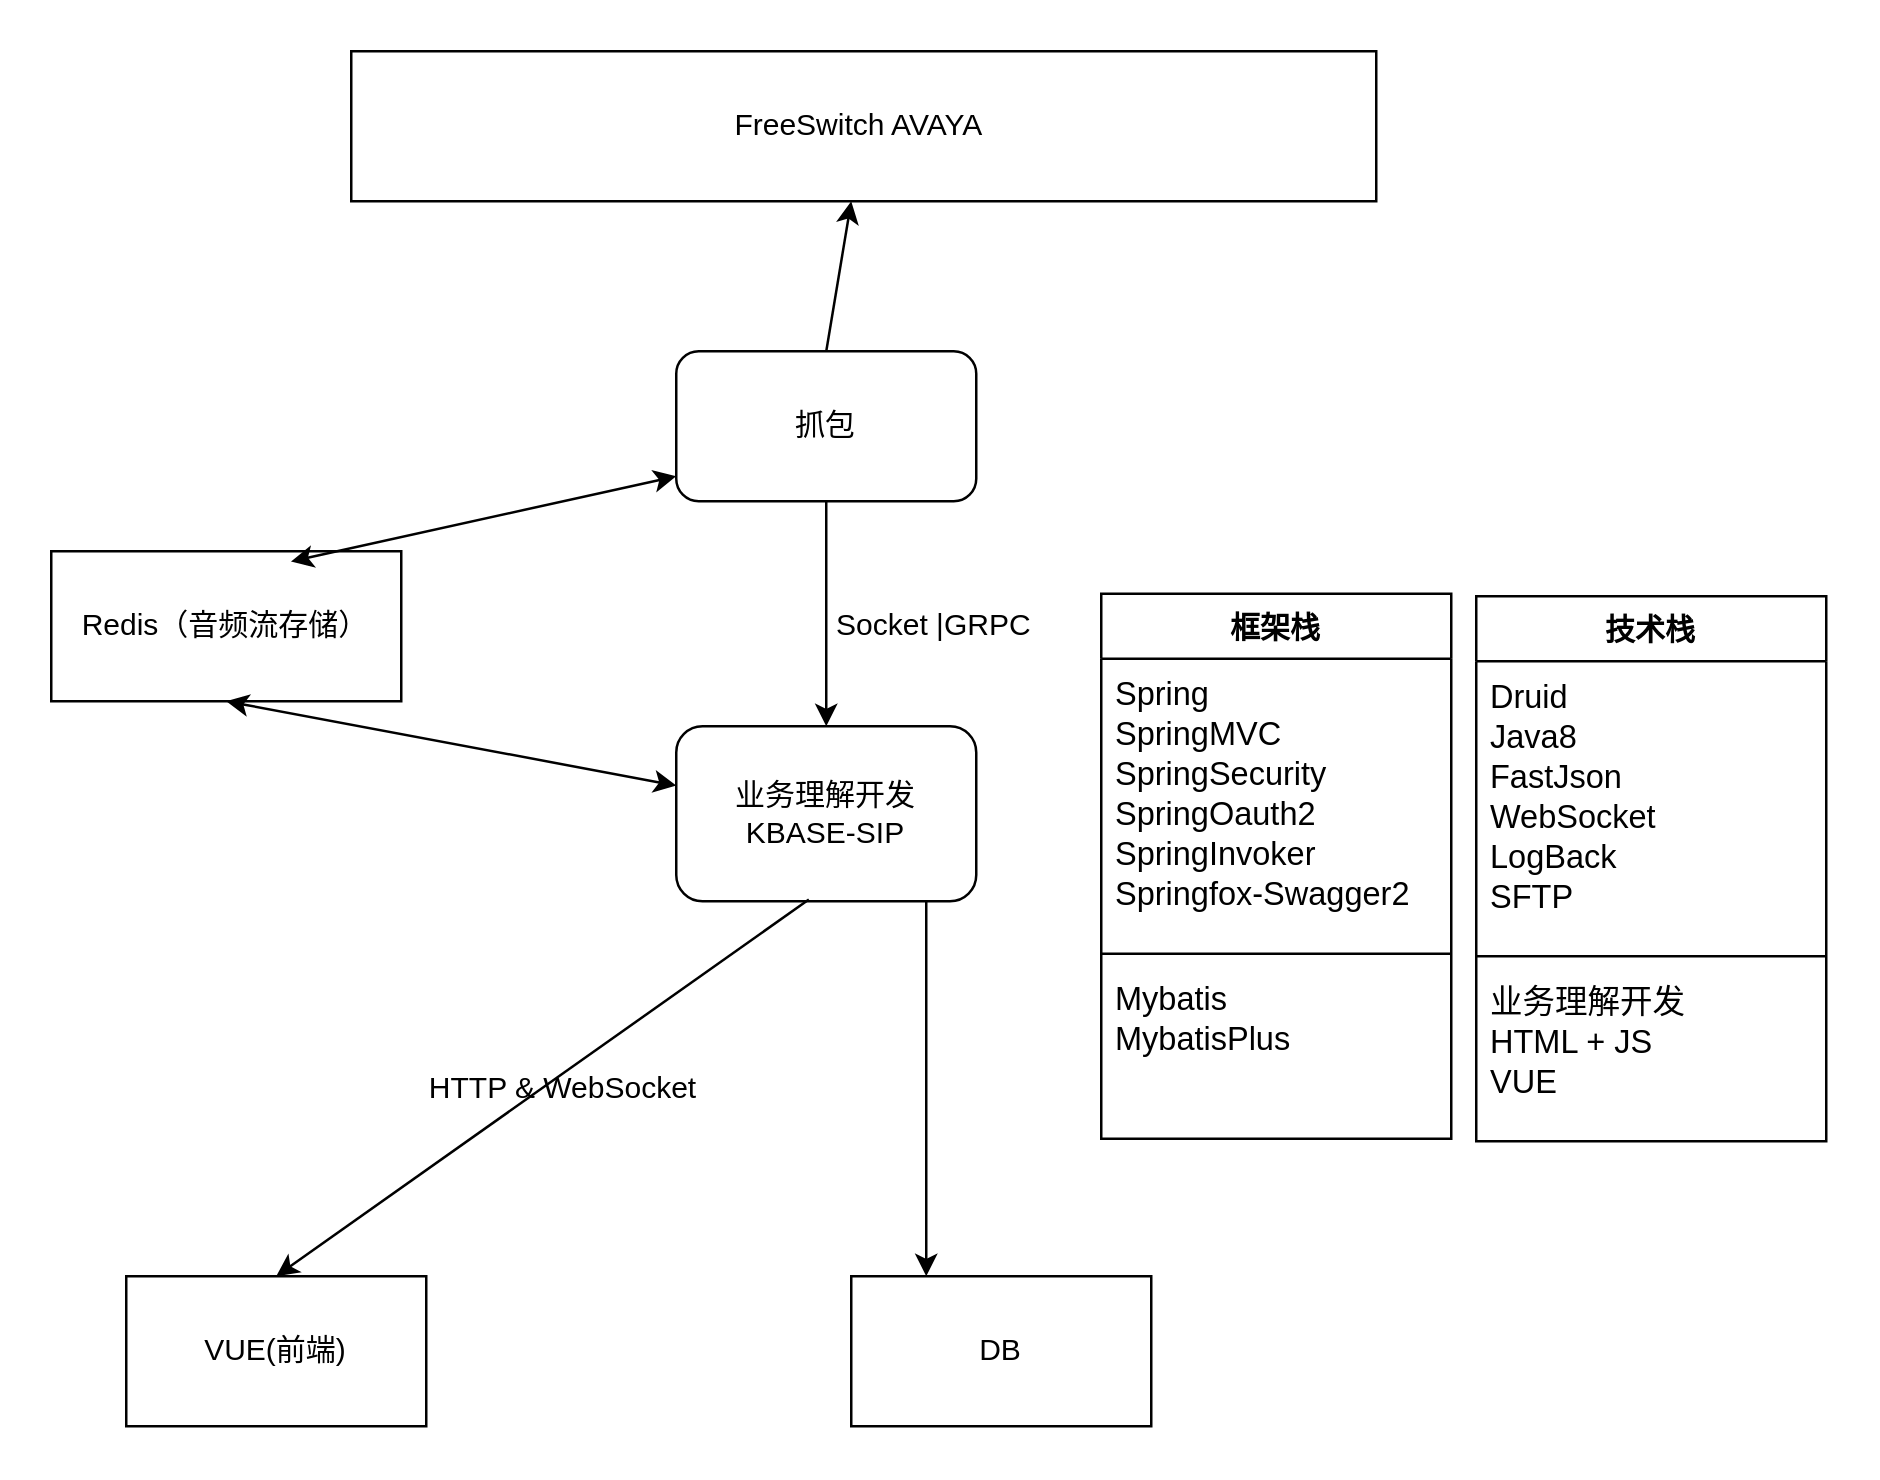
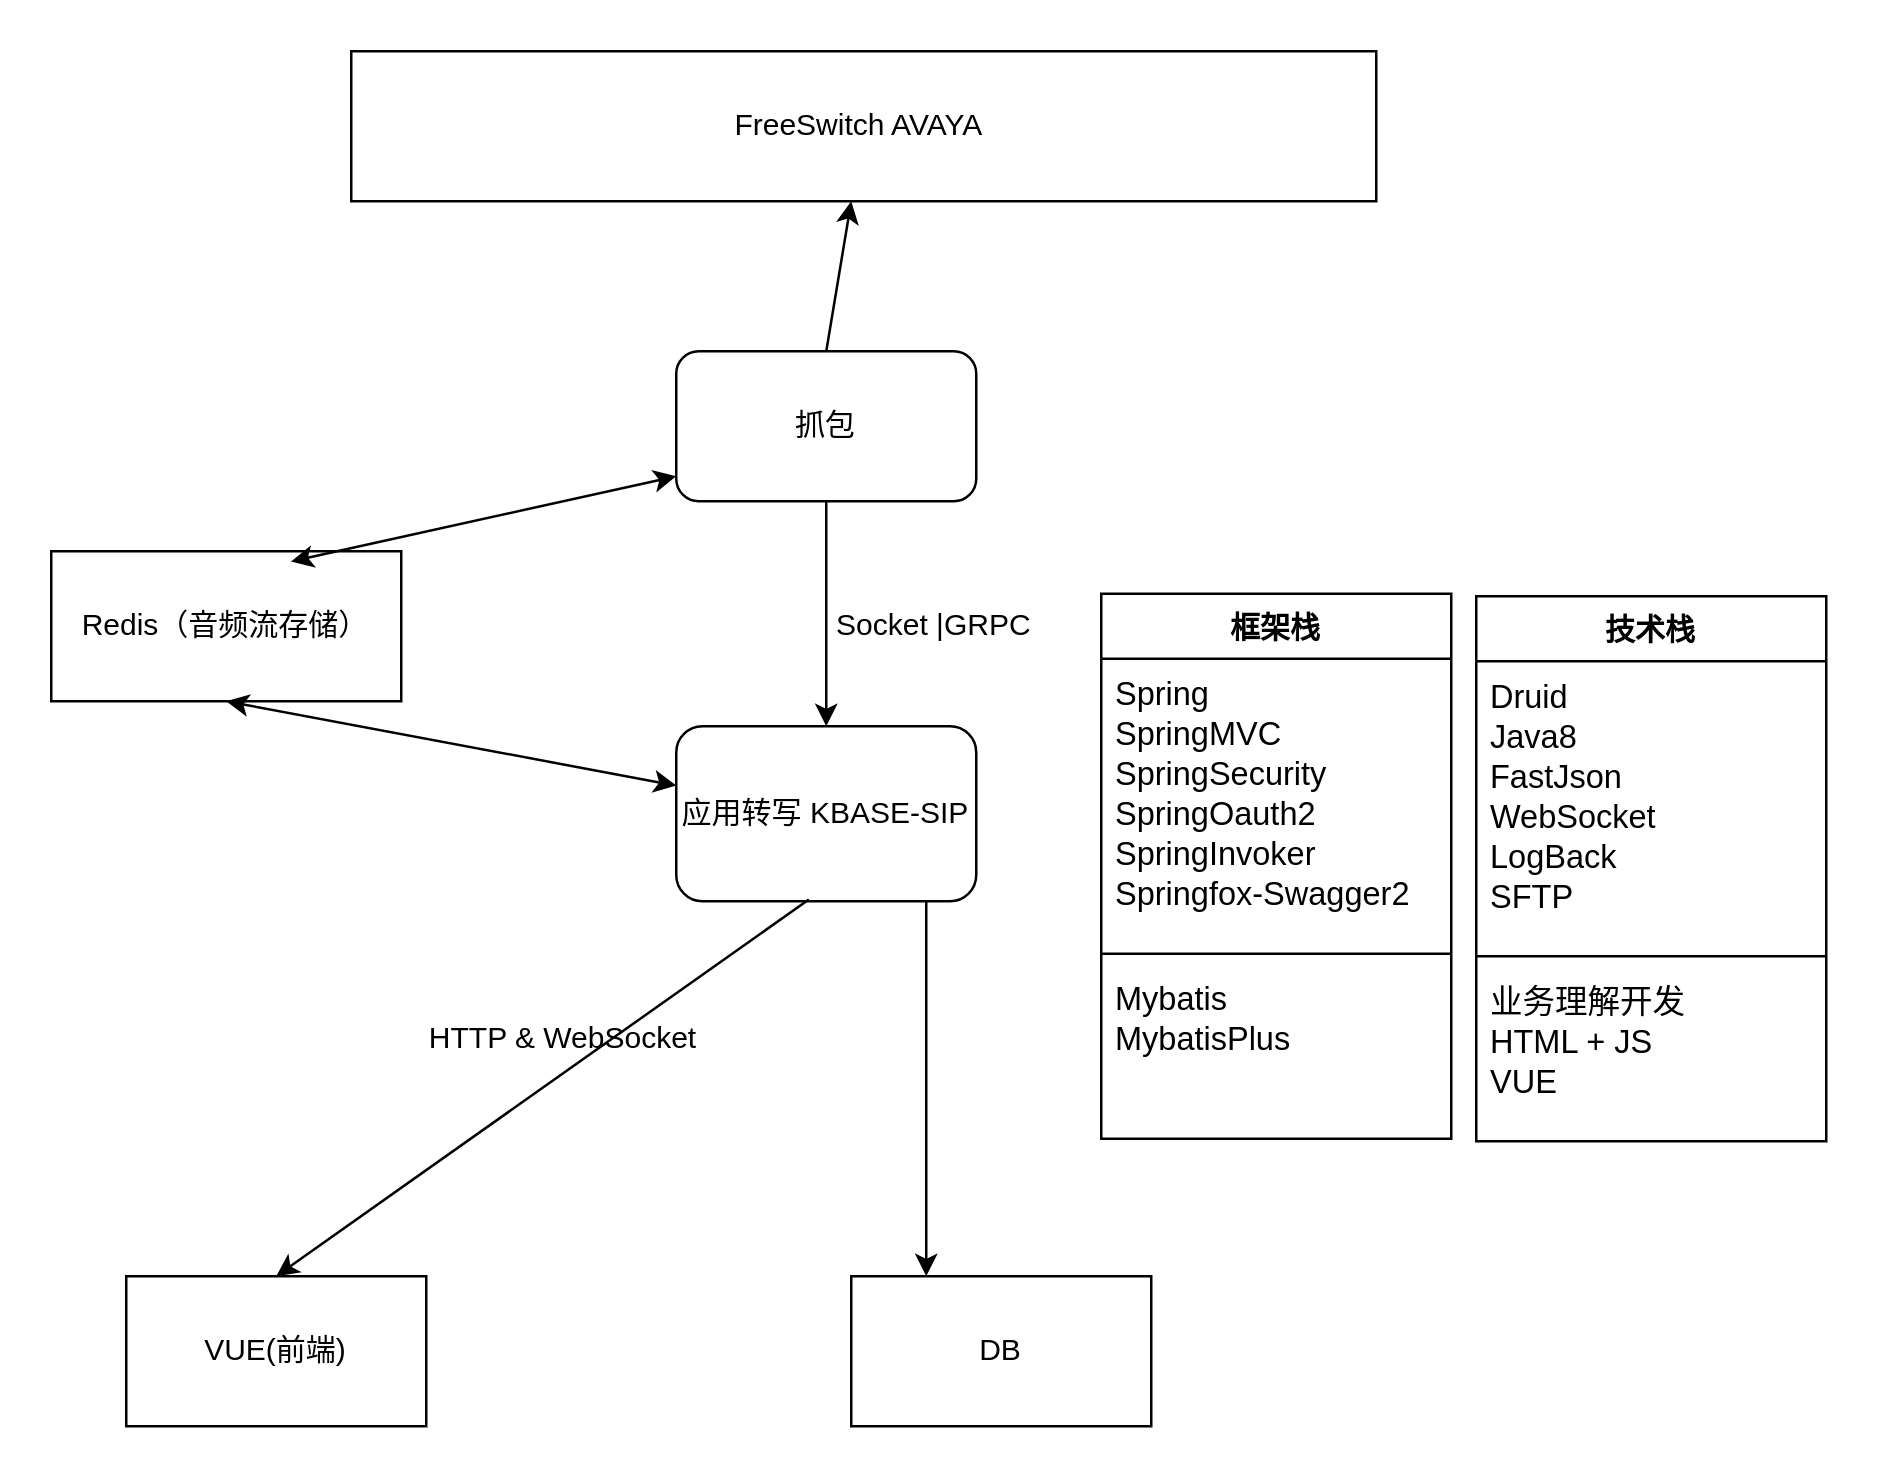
  <mxCell id="0" />
  <mxCell id="1" parent="0" />
  <mxCell id="2" value="" parent="1" style="edgeStyle=orthogonalEdgeStyle;rounded=0;orthogonalLoop=1;jettySize=auto;html=1;" edge="1" source="3" target="4"><mxGeometry as="geometry" relative="1" /></mxCell>
  <mxCell id="3" value="抓包" parent="1" style="rounded=1;whiteSpace=wrap;html=1;" vertex="1"><mxGeometry as="geometry" x="270" y="140" width="120" height="60" /></mxCell>
- <mxCell id="4" value="业务理解开发 KBASE-SIP" parent="1" style="rounded=1;whiteSpace=wrap;html=1;" vertex="1"><mxGeometry as="geometry" x="270" y="290" width="120" height="70" /></mxCell>
+ <mxCell id="4" value="应用转写 KBASE-SIP" parent="1" style="rounded=1;whiteSpace=wrap;html=1;" vertex="1"><mxGeometry as="geometry" x="270" y="290" width="120" height="70" /></mxCell>
  <mxCell id="5" value="FreeSwitch AVAYA&amp;nbsp;" parent="1" style="rounded=0;whiteSpace=wrap;html=1;" vertex="1"><mxGeometry as="geometry" x="140" y="20" width="410" height="60" /></mxCell>
  <mxCell id="6" value="Socket |GRPC&amp;nbsp;&lt;br&gt;" parent="1" style="text;html=1;strokeColor=none;fillColor=none;align=center;verticalAlign=middle;whiteSpace=wrap;rounded=0;" vertex="1"><mxGeometry as="geometry" x="300" y="240" width="150" height="20" /></mxCell>
  <mxCell id="7" value="Redis（音频流存储）&lt;br&gt;" parent="1" style="rounded=0;whiteSpace=wrap;html=1;" vertex="1"><mxGeometry as="geometry" x="20" y="220" width="140" height="60" /></mxCell>
  <mxCell id="8" value="" parent="1" style="endArrow=classic;startArrow=classic;html=1;exitX=0.685;exitY=0.068;exitDx=0;exitDy=0;exitPerimeter=0;" edge="1" source="7"><mxGeometry as="geometry" relative="1" width="50" height="50"><mxPoint as="sourcePoint" x="70" y="410" /><mxPoint as="targetPoint" x="270" y="190" /><Array as="points"><mxPoint x="270" y="190" /></Array></mxGeometry></mxCell>
  <mxCell id="9" value="" parent="1" style="endArrow=classic;startArrow=classic;html=1;exitX=0.5;exitY=1;exitDx=0;exitDy=0;" edge="1" source="7" target="4"><mxGeometry as="geometry" relative="1" width="50" height="50"><mxPoint as="sourcePoint" x="70" y="410" /><mxPoint as="targetPoint" x="120" y="360" /></mxGeometry></mxCell>
  <mxCell id="10" value="DB" parent="1" style="rounded=0;whiteSpace=wrap;html=1;" vertex="1"><mxGeometry as="geometry" x="340" y="510" width="120" height="60" /></mxCell>
  <mxCell id="11" value="VUE(前端)&lt;br&gt;" parent="1" style="rounded=0;whiteSpace=wrap;html=1;" vertex="1"><mxGeometry as="geometry" x="50" y="510" width="120" height="60" /></mxCell>
  <mxCell id="12" value="" parent="1" style="endArrow=classic;html=1;exitX=0.5;exitY=0;exitDx=0;exitDy=0;" edge="1" source="3" target="5"><mxGeometry as="geometry" relative="1" width="50" height="50"><mxPoint as="sourcePoint" x="330" y="130" /><mxPoint as="targetPoint" x="350" y="90" /></mxGeometry></mxCell>
  <mxCell id="13" value="" parent="1" style="endArrow=classic;html=1;exitX=0.442;exitY=0.99;exitDx=0;exitDy=0;exitPerimeter=0;entryX=0.5;entryY=0;entryDx=0;entryDy=0;" edge="1" source="4" target="11"><mxGeometry as="geometry" relative="1" width="50" height="50"><mxPoint as="sourcePoint" x="300" y="440" /><mxPoint as="targetPoint" x="330" y="460" /></mxGeometry></mxCell>
- <mxCell id="14" value="HTTP &amp;amp; WebSocket&lt;br&gt;" parent="1" style="text;html=1;strokeColor=none;fillColor=none;align=center;verticalAlign=middle;whiteSpace=wrap;rounded=0;" vertex="1"><mxGeometry x="150" y="425" as="geometry" width="150" height="20" /></mxCell>
+ <mxCell id="14" value="HTTP &amp;amp; WebSocket&lt;br&gt;" parent="1" style="text;html=1;strokeColor=none;fillColor=none;align=center;verticalAlign=middle;whiteSpace=wrap;rounded=0;" vertex="1"><mxGeometry as="geometry" x="150" y="405" width="150" height="20" /></mxCell>
  <mxCell id="15" value="" parent="1" style="endArrow=classic;html=1;entryX=0.25;entryY=0;entryDx=0;entryDy=0;" edge="1" target="10"><mxGeometry as="geometry" relative="1" width="50" height="50"><mxPoint as="sourcePoint" x="370" y="360" /><mxPoint as="targetPoint" x="510" y="300" /></mxGeometry></mxCell>
  <mxCell id="16" value="框架栈&#10;" parent="1" style="swimlane;fontStyle=1;align=center;verticalAlign=top;childLayout=stackLayout;horizontal=1;startSize=26;horizontalStack=0;resizeParent=1;resizeParentMax=0;resizeLast=0;collapsible=1;marginBottom=0;" vertex="1"><mxGeometry as="geometry" x="440" y="237" width="140" height="218" /></mxCell>
  <mxCell id="17" value="Spring&#10;SpringMVC&#10;SpringSecurity&#10;SpringOauth2&#10;SpringInvoker &#10;Springfox-Swagger2" parent="16" style="text;strokeColor=none;fillColor=none;align=left;verticalAlign=top;spacingLeft=4;spacingRight=4;overflow=hidden;rotatable=0;points=[[0,0.5],[1,0.5]];portConstraint=eastwest;fontSize=13;" vertex="1"><mxGeometry as="geometry" y="26" width="140" height="114" /></mxCell>
  <mxCell id="18" value="" parent="16" style="line;strokeWidth=1;fillColor=none;align=left;verticalAlign=middle;spacingTop=-1;spacingLeft=3;spacingRight=3;rotatable=0;labelPosition=right;points=[];portConstraint=eastwest;" vertex="1"><mxGeometry as="geometry" y="140" width="140" height="8" /></mxCell>
  <mxCell id="19" value="Mybatis&#10;MybatisPlus&#10;&#10;&#10;" parent="16" style="text;strokeColor=none;fillColor=none;align=left;verticalAlign=top;spacingLeft=4;spacingRight=4;overflow=hidden;rotatable=0;points=[[0,0.5],[1,0.5]];portConstraint=eastwest;fontSize=13;" vertex="1"><mxGeometry as="geometry" y="148" width="140" height="70" /></mxCell>
  <mxCell id="20" value="技术栈" parent="1" style="swimlane;fontStyle=1;align=center;verticalAlign=top;childLayout=stackLayout;horizontal=1;startSize=26;horizontalStack=0;resizeParent=1;resizeParentMax=0;resizeLast=0;collapsible=1;marginBottom=0;" vertex="1"><mxGeometry as="geometry" x="590" y="238" width="140" height="218" /></mxCell>
  <mxCell id="21" value="Druid&#10;Java8&#10;FastJson&#10;WebSocket&#10;LogBack&#10;SFTP&#10;" parent="20" style="text;strokeColor=none;fillColor=none;align=left;verticalAlign=top;spacingLeft=4;spacingRight=4;overflow=hidden;rotatable=0;points=[[0,0.5],[1,0.5]];portConstraint=eastwest;fontSize=13;" vertex="1"><mxGeometry as="geometry" y="26" width="140" height="114" /></mxCell>
  <mxCell id="22" value="" parent="20" style="line;strokeWidth=1;fillColor=none;align=left;verticalAlign=middle;spacingTop=-1;spacingLeft=3;spacingRight=3;rotatable=0;labelPosition=right;points=[];portConstraint=eastwest;" vertex="1"><mxGeometry as="geometry" y="140" width="140" height="8" /></mxCell>
  <mxCell id="23" value="业务理解开发&#10;HTML + JS &#10;VUE" parent="20" style="text;strokeColor=none;fillColor=none;align=left;verticalAlign=top;spacingLeft=4;spacingRight=4;overflow=hidden;rotatable=0;points=[[0,0.5],[1,0.5]];portConstraint=eastwest;fontSize=13;" vertex="1"><mxGeometry as="geometry" y="148" width="140" height="70" /></mxCell>
